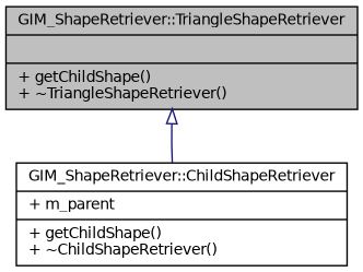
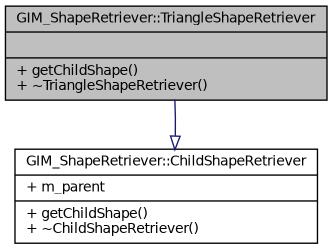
  digraph {
    node [color=black fontname=Helvetica fontsize=10 shape=record style=filled]
    n1 [fillcolor=grey75 fontcolor=black height=0.2 label="{GIM_ShapeRetriever::TriangleShapeRetriever\n||+ getChildShape()\l+ ~TriangleShapeRetriever()\l}" width=0.4]
    n2 [fillcolor=white height=0.2 label="{GIM_ShapeRetriever::ChildShapeRetriever\n|+ m_parent\l|+ getChildShape()\l+ ~ChildShapeRetriever()\l}" width=0.4]
-   n1 -> n2 [arrowtail=empty color=midnightblue dir=back fontname=Helvetica fontsize=10 labelfontname=Helvetica labelfontsize=10 style=solid]
+   n2 -> n1 [arrowtail=empty color=midnightblue dir=back fontname=Helvetica fontsize=10 labelfontname=Helvetica labelfontsize=10 style=solid]
  }
